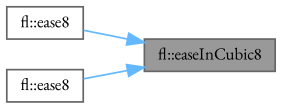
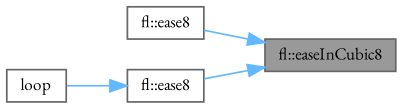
  digraph {
    rankdir=RL
    fontname="EB Garamond"
    node [color=grey40 fillcolor=white fontname="EB Garamond" fontsize=10 shape=box style=filled]
    edge [color=steelblue1 dir=back fontname="EB Garamond" fontsize=10 labelfontname=Helvetica labelfontsize=10 style=solid]
    n1 [color=gray40 fillcolor=grey60 fontcolor=black height=0.2 label="fl::easeInCubic8" width=0.4]
    n2 [height=0.2 label="fl::ease8" width=0.4]
    n3 [height=0.2 label="fl::ease8" width=0.4]
+   n4 [height=0.2 label=loop width=0.4]
    n1 -> n2
    n1 -> n3
+   n3 -> n4
  }
